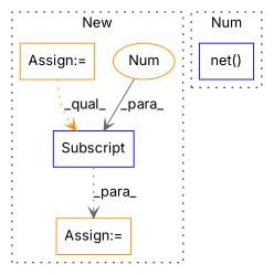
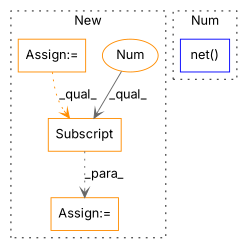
  digraph {
    fontname=Inter
    node [a=68 color=darkorange fontname=Inter l=3 shape=box]
    edge [arrowhead=vee color=gray40 fontname=Inter style=dotted]
-   n1 [a=63 color=blue l="12,0" label=Subscript s="989,0"]
+   n1 [a=63 l="12,0" label=Subscript s="989,0"]
    n2 [a=76 l=1 label=Num s=999 shape=ellipse]
    n3 [label="Assign:=" s=959]
    n4 [label="Assign:=" s=986]
    n5 [a=75 color=blue l="9,1" label="net()" s="827,837"]
    subgraph cluster_1 {
      label=New
      style=dotted
      n1
      n2
      n3
      n4
    }
    subgraph cluster_2 {
      label=Num
      style=dotted
      n5
    }
    n1 -> n4 [label=_para_]
-   n2 -> n1 [label=_para_ style=solid]
+   n2 -> n1 [label=_qual_ style=solid]
    n3 -> n1 [color=darkorange label=_qual_]
  }
